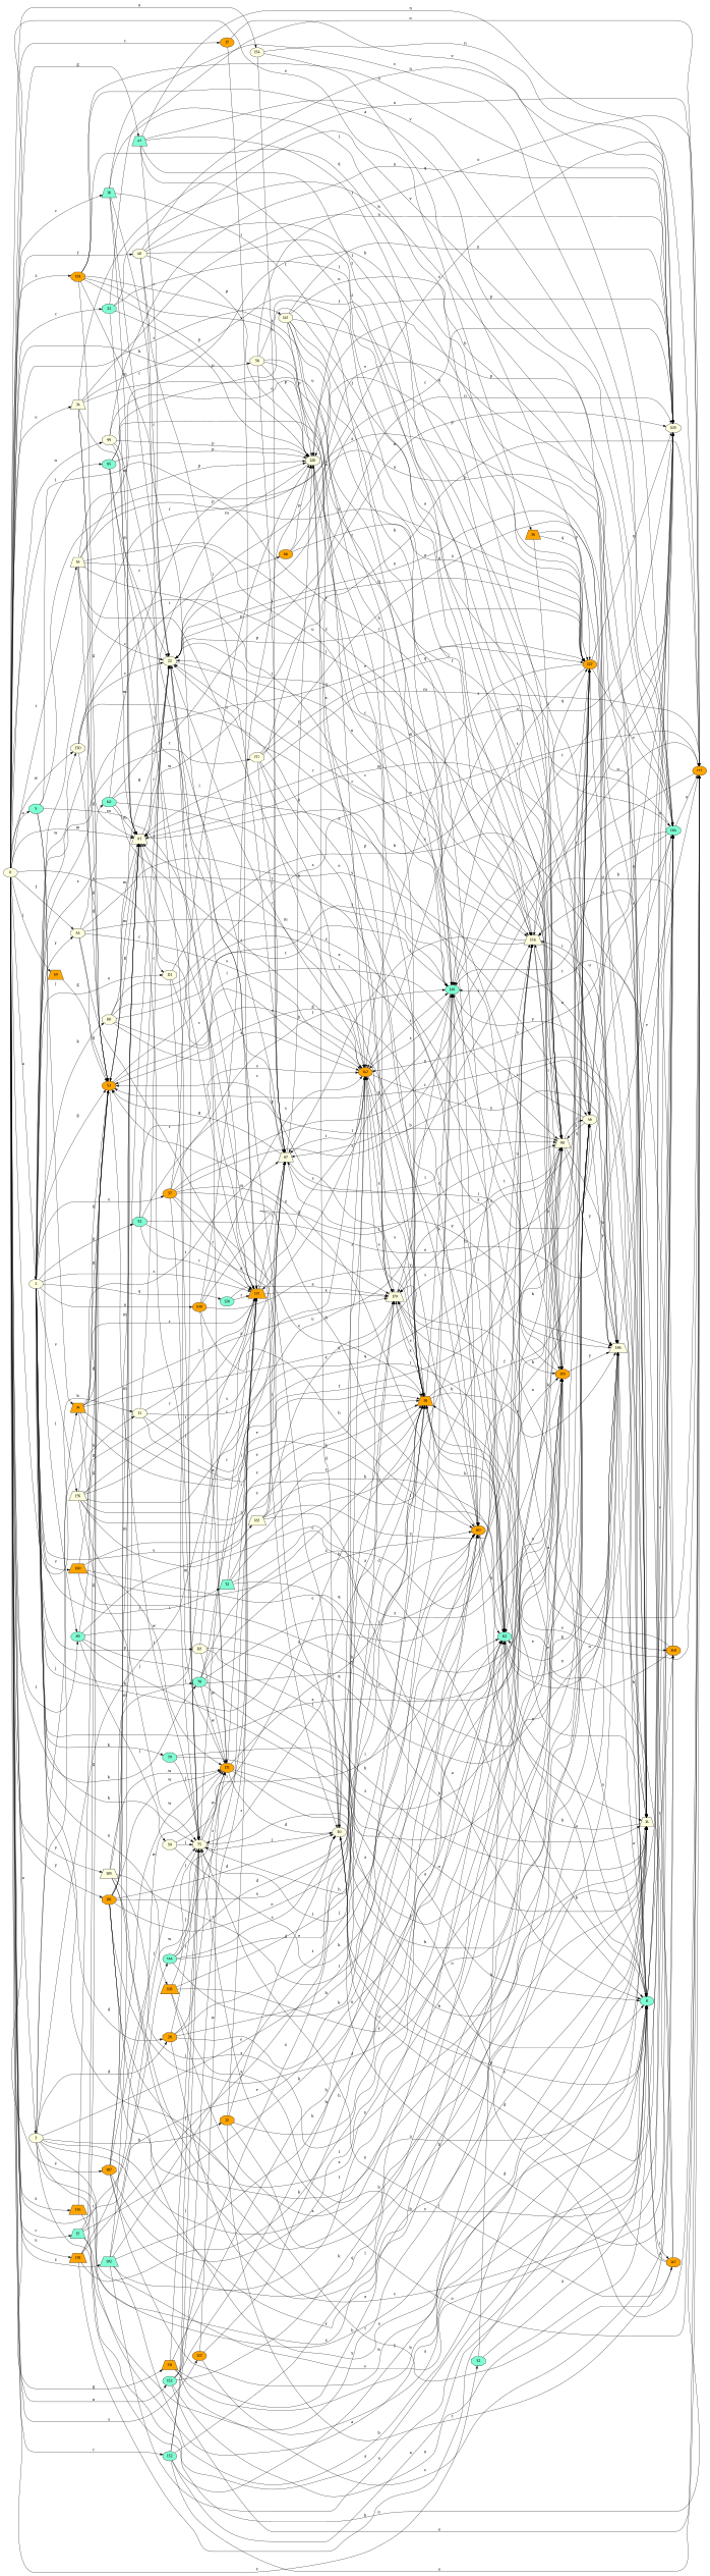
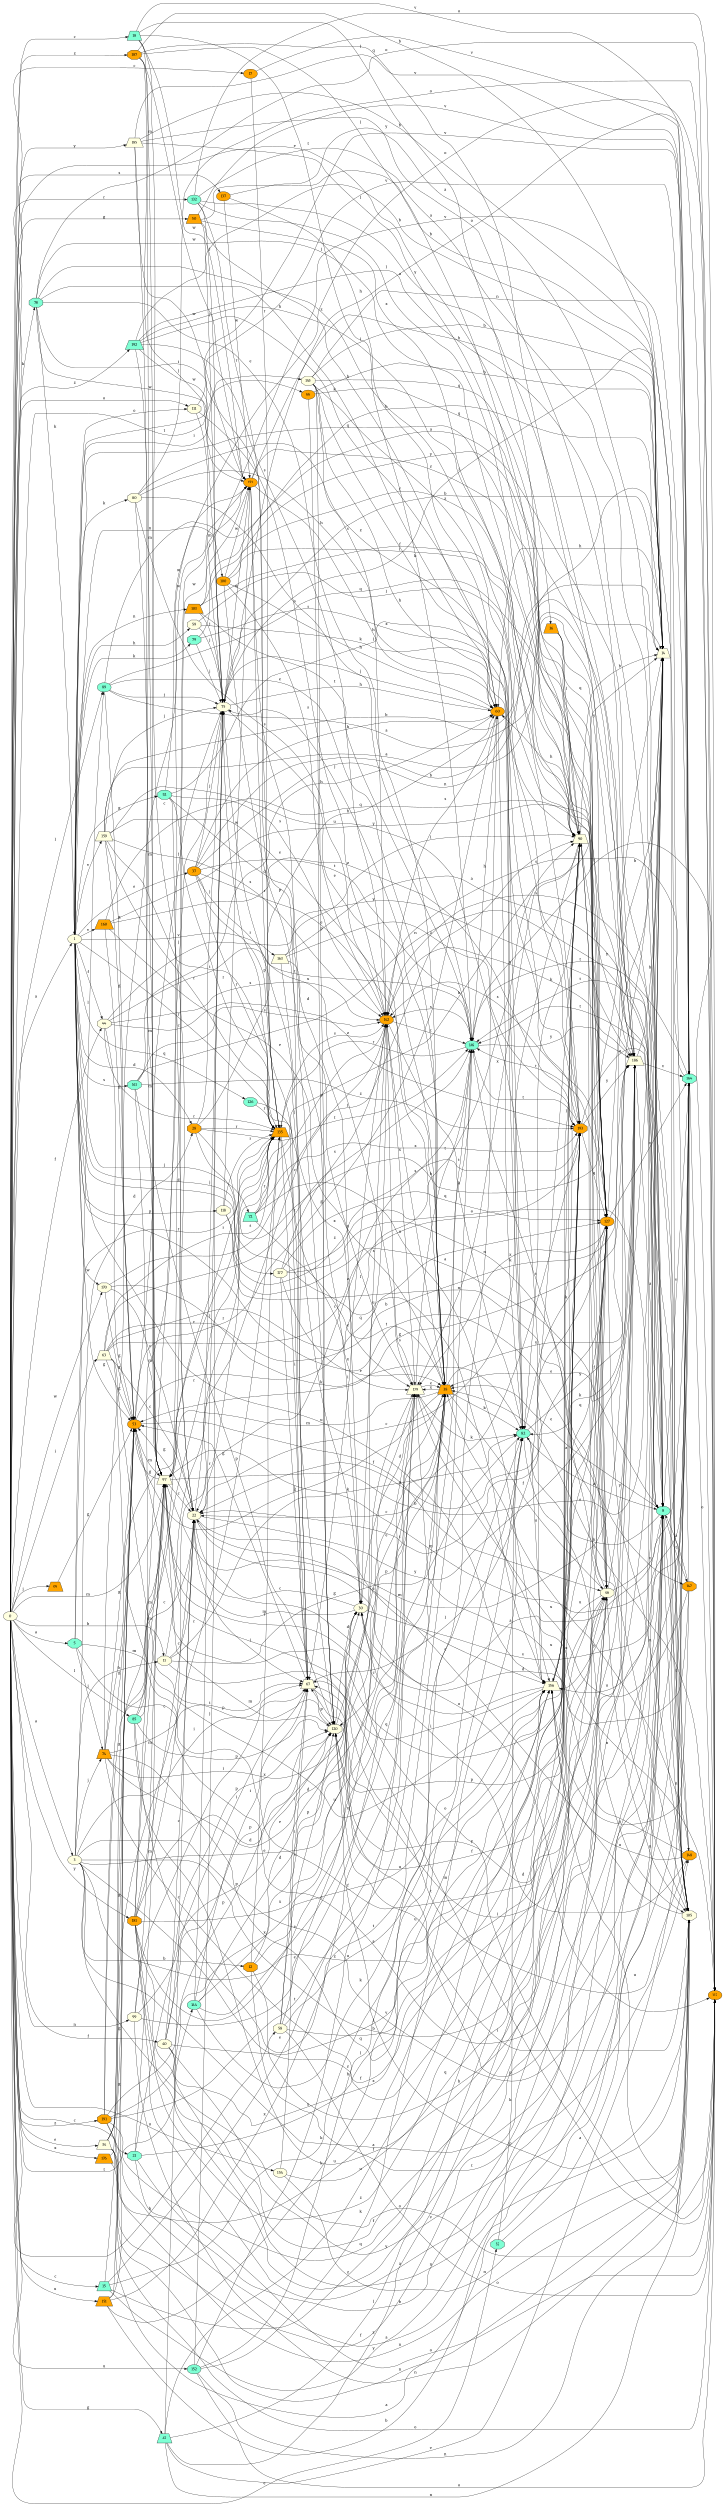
  strict digraph {
    fontname=Merriweather
    rankdir=LR
    node [fillcolor=lightyellow fontname=Merriweather shape=octagon style=filled]
    edge [fontname=Merriweather]
    0 [shape=ellipse]
    1 [shape=ellipse]
    3 [shape=ellipse]
    5 [fillcolor=aquamarine]
    11
    15 [fillcolor=aquamarine shape=trapezium]
    17 [fillcolor=orange shape=ellipse]
    18 [fillcolor=aquamarine shape=trapezium]
    21 [fillcolor=aquamarine]
    32 [fillcolor=aquamarine]
    34 [shape=trapezium]
    36 [fillcolor=orange shape=trapezium]
    40
    44
    47 [fillcolor=aquamarine shape=trapezium]
    50 [fillcolor=orange shape=trapezium]
    58
    63 [shape=trapezium]
    69 [fillcolor=orange shape=trapezium]
    78 [fillcolor=aquamarine]
    85 [fillcolor=aquamarine shape=ellipse]
    89 [fillcolor=aquamarine shape=ellipse]
    97 [shape=trapezium]
    99
    111
    132 [fillcolor=aquamarine shape=ellipse]
    137 [fillcolor=orange shape=ellipse]
    144 [fillcolor=aquamarine shape=ellipse]
    145
    151 [fillcolor=orange shape=trapezium]
    152 [fillcolor=aquamarine shape=ellipse]
    154 [shape=ellipse]
    170
    176 [fillcolor=orange shape=trapezium]
    181 [fillcolor=orange]
    185 [shape=trapezium]
    187 [fillcolor=orange]
    191 [fillcolor=orange]
    192 [fillcolor=aquamarine shape=trapezium]
    28 [fillcolor=orange]
    37 [fillcolor=orange shape=ellipse]
    52 [fillcolor=aquamarine]
    53 [fillcolor=orange shape=ellipse]
    59
    66 [fillcolor=orange shape=ellipse]
    72 [fillcolor=aquamarine shape=trapezium]
    79 [fillcolor=aquamarine]
    80
    100 [fillcolor=orange shape=ellipse]
    103 [fillcolor=orange shape=trapezium]
    118
    126 [fillcolor=aquamarine shape=ellipse]
    127 [fillcolor=orange shape=ellipse]
    135 [fillcolor=orange shape=trapezium]
    141 [fillcolor=aquamarine]
    147 [fillcolor=orange]
    156 [shape=trapezium]
    159 [shape=trapezium]
    160 [fillcolor=orange shape=trapezium]
    163 [shape=trapezium]
    164 [fillcolor=aquamarine]
    177
    193 [fillcolor=orange]
    8 [fillcolor=aquamarine shape=ellipse]
    12 [fillcolor=orange]
    14 [shape=trapezium]
    38 [fillcolor=orange shape=trapezium]
    46
    67 [shape=trapezium]
    74 [fillcolor=orange shape=trapezium]
    112 [fillcolor=orange shape=ellipse]
    82 [fillcolor=aquamarine shape=ellipse]
    148 [fillcolor=orange]
    22 [shape=ellipse]
    186 [shape=trapezium]
    90 [shape=trapezium]
    149 [fillcolor=aquamarine shape=ellipse]
    171 [fillcolor=orange shape=ellipse]
    120
    105
    142 [fillcolor=orange shape=ellipse]
    60 [fillcolor=orange shape=ellipse]
    75
    179 [shape=trapezium]
    30 [shape=ellipse]
    0 -> 1 [label=a]
    0 -> 3 [label=a]
    0 -> 5 [label=a]
    0 -> 11 [label=b]
    0 -> 15 [label=c]
    0 -> 17 [label=c]
    0 -> 18 [label=c]
    0 -> 21 [label=c]
    0 -> 32 [label=e]
    0 -> 34 [label=e]
    0 -> 36 [label=e]
    0 -> 40 [label=f]
    0 -> 44 [label=f]
    0 -> 47 [label=g]
    0 -> 50 [label=g]
    0 -> 58 [label=h]
    0 -> 63 [label=i]
    0 -> 69 [label=j]
    0 -> 78 [label=k]
    0 -> 85 [label=l]
    0 -> 89 [label=l]
    0 -> 97 [label=m]
    0 -> 99 [label=n]
    0 -> 111 [label=o]
    0 -> 132 [label=r]
    0 -> 137 [label=s]
    0 -> 144 [label=t]
    0 -> 145 [label=t]
    0 -> 151 [label=u]
    0 -> 152 [label=u]
    0 -> 154 [label=u]
    0 -> 170 [label=w]
    0 -> 176 [label=x]
    0 -> 181 [label=y]
    0 -> 185 [label=y]
    0 -> 187 [label=z]
    0 -> 191 [label=z]
    0 -> 192 [label=z]
    1 -> 44 [label=f]
-   1 -> 78 [label=k]
+   78 -> 1 [label=k]
    1 -> 111 [label=o]
    1 -> 170 [label=w]
    1 -> 28 [label=d]
    1 -> 37 [label=e]
    1 -> 52 [label=g]
    1 -> 53 [label=g]
    1 -> 59 [label=h]
    1 -> 66 [label=i]
    1 -> 72 [label=j]
    1 -> 79 [label=k]
    1 -> 80 [label=k]
    1 -> 100 [label=n]
    1 -> 103 [label=n]
    1 -> 118 [label=p]
    1 -> 126 [label=q]
    1 -> 127 [label=q]
    1 -> 135 [label=r]
    1 -> 141 [label=s]
    1 -> 147 [label=t]
    1 -> 156 [label=u]
    1 -> 159 [label=v]
    1 -> 160 [label=v]
    1 -> 163 [label=v]
    1 -> 164 [label=v]
-   1 -> 177 [label=x]
+   1 -> 177 [label=g]
    1 -> 193 [label=z]
    3 -> 11 [label=b]
    3 -> 28 [label=d]
    3 -> 164 [label=v]
    3 -> 193 [label=z]
    3 -> 8 [label=a]
    3 -> 12 [label=b]
    3 -> 14 [label=b]
    3 -> 38 [label=e]
    3 -> 46 [label=f]
    3 -> 67 [label=i]
    3 -> 74 [label=j]
    3 -> 112 [label=o]
    5 -> 89 [label=l]
    5 -> 135 [label=r]
    5 -> 8 [label=a]
    5 -> 46 [label=f]
    5 -> 74 [label=j]
    11 -> 127 [label=q]
    11 -> 135 [label=r]
    11 -> 82 [label=k]
    11 -> 148 [label=t]
    11 -> 22 [label=c]
    15 -> 53 [label=g]
    15 -> 193 [label=z]
    15 -> 38 [label=e]
    15 -> 82 [label=k]
    15 -> 186 [label=y]
    17 -> 135 [label=r]
    17 -> 164 [label=v]
    18 -> 97 [label=m]
    18 -> 164 [label=v]
    18 -> 22 [label=c]
    18 -> 90 [label=l]
    18 -> 149 [label=t]
    18 -> 171 [label=w]
    21 -> 97 [label=m]
    21 -> 14 [label=b]
    21 -> 112 [label=o]
    21 -> 90 [label=l]
    21 -> 120 [label=p]
    32 -> 8 [label=a]
    32 -> 82 [label=k]
    34 -> 97 [label=m]
    34 -> 53 [label=g]
    34 -> 135 [label=r]
    34 -> 156 [label=u]
    34 -> 46 [label=f]
    34 -> 112 [label=o]
    34 -> 105 [label=n]
    36 -> 127 [label=q]
    36 -> 186 [label=y]
    36 -> 90 [label=l]
    40 -> 164 [label=v]
    40 -> 193 [label=z]
    40 -> 67 [label=i]
    40 -> 22 [label=c]
    40 -> 90 [label=l]
    40 -> 120 [label=p]
    40 -> 105 [label=n]
    44 -> 53 [label=g]
    44 -> 135 [label=r]
    44 -> 193 [label=z]
    44 -> 186 [label=y]
    44 -> 149 [label=t]
    44 -> 142 [label=s]
    47 -> 156 [label=u]
    47 -> 164 [label=v]
    47 -> 193 [label=z]
    47 -> 22 [label=c]
    47 -> 90 [label=l]
    47 -> 105 [label=n]
    50 -> 164 [label=v]
    50 -> 193 [label=z]
    50 -> 14 [label=b]
    50 -> 60 [label=h]
    50 -> 75 [label=j]
    58 -> 156 [label=u]
    58 -> 67 [label=i]
    58 -> 112 [label=o]
    58 -> 149 [label=t]
    58 -> 120 [label=p]
    58 -> 179 [label=x]
    63 -> 53 [label=g]
    63 -> 127 [label=q]
    63 -> 156 [label=u]
    63 -> 193 [label=z]
    63 -> 14 [label=b]
    63 -> 22 [label=c]
    63 -> 149 [label=t]
    63 -> 120 [label=p]
    63 -> 142 [label=s]
    69 -> 53 [label=g]
    78 -> 193 [label=z]
    78 -> 38 [label=e]
    78 -> 67 [label=i]
    78 -> 112 [label=o]
    78 -> 90 [label=l]
    78 -> 171 [label=w]
    78 -> 60 [label=h]
    85 -> 97 [label=m]
    85 -> 156 [label=u]
    85 -> 46 [label=f]
    85 -> 22 [label=c]
    85 -> 120 [label=p]
    85 -> 75 [label=j]
    89 -> 53 [label=g]
    89 -> 127 [label=q]
    89 -> 8 [label=a]
    89 -> 14 [label=b]
    89 -> 38 [label=e]
    89 -> 75 [label=j]
    97 -> 53 [label=g]
    97 -> 135 [label=r]
    97 -> 14 [label=b]
    97 -> 112 [label=o]
    97 -> 22 [label=c]
    99 -> 97 [label=m]
    99 -> 38 [label=e]
    99 -> 67 [label=i]
    99 -> 120 [label=p]
    99 -> 105 [label=n]
    111 -> 164 [label=v]
    111 -> 142 [label=s]
    111 -> 75 [label=j]
    132 -> 135 [label=r]
    132 -> 8 [label=a]
    132 -> 112 [label=o]
    132 -> 186 [label=y]
    132 -> 90 [label=l]
    132 -> 75 [label=j]
    137 -> 8 [label=a]
    137 -> 171 [label=w]
    137 -> 60 [label=h]
    144 -> 38 [label=e]
    144 -> 67 [label=i]
    144 -> 82 [label=k]
    144 -> 142 [label=s]
    144 -> 75 [label=j]
    144 -> 30 [label=d]
    145 -> 127 [label=q]
    145 -> 193 [label=z]
    145 -> 14 [label=b]
    145 -> 82 [label=k]
    145 -> 120 [label=p]
    145 -> 105 [label=n]
    145 -> 142 [label=s]
    145 -> 60 [label=h]
    151 -> 53 [label=g]
    151 -> 14 [label=b]
    151 -> 82 [label=k]
    151 -> 171 [label=w]
    151 -> 179 [label=x]
    152 -> 112 [label=o]
    152 -> 82 [label=k]
    152 -> 105 [label=n]
    152 -> 60 [label=h]
    152 -> 75 [label=j]
    152 -> 179 [label=x]
    154 -> 127 [label=q]
    154 -> 67 [label=i]
    154 -> 105 [label=n]
    170 -> 53 [label=g]
    170 -> 82 [label=k]
    170 -> 22 [label=c]
    170 -> 90 [label=l]
    176 -> 53 [label=g]
    176 -> 8 [label=a]
    181 -> 97 [label=m]
    181 -> 135 [label=r]
    181 -> 193 [label=z]
    181 -> 8 [label=a]
    181 -> 38 [label=e]
    181 -> 46 [label=f]
    181 -> 22 [label=c]
    181 -> 186 [label=y]
    181 -> 171 [label=w]
    181 -> 179 [label=x]
    181 -> 30 [label=d]
    185 -> 97 [label=m]
    185 -> 164 [label=v]
    185 -> 14 [label=b]
    185 -> 186 [label=y]
    185 -> 90 [label=l]
    185 -> 171 [label=w]
    187 -> 97 [label=m]
    187 -> 127 [label=q]
    187 -> 14 [label=b]
    187 -> 90 [label=l]
    187 -> 171 [label=w]
    187 -> 75 [label=j]
    191 -> 53 [label=g]
    191 -> 127 [label=q]
    191 -> 135 [label=r]
    191 -> 8 [label=a]
    191 -> 149 [label=t]
    191 -> 120 [label=p]
    191 -> 105 [label=n]
    191 -> 179 [label=x]
    192 -> 97 [label=m]
    192 -> 8 [label=a]
    192 -> 14 [label=b]
    192 -> 82 [label=k]
    192 -> 90 [label=l]
    192 -> 171 [label=w]
    192 -> 142 [label=s]
    28 -> 135 [label=r]
    28 -> 156 [label=u]
    28 -> 14 [label=b]
    28 -> 149 [label=t]
    28 -> 60 [label=h]
    28 -> 75 [label=j]
    37 -> 135 [label=r]
    37 -> 14 [label=b]
    37 -> 38 [label=e]
    37 -> 149 [label=t]
    37 -> 120 [label=p]
    37 -> 105 [label=n]
    37 -> 60 [label=h]
    37 -> 75 [label=j]
    37 -> 179 [label=x]
    52 -> 135 [label=r]
    52 -> 112 [label=o]
    52 -> 22 [label=c]
    52 -> 90 [label=l]
    52 -> 142 [label=s]
    52 -> 30 [label=d]
    53 -> 97 [label=m]
    53 -> 46 [label=f]
    53 -> 90 [label=l]
    53 -> 75 [label=j]
    59 -> 82 [label=k]
    59 -> 90 [label=l]
    59 -> 75 [label=j]
    66 -> 127 [label=q]
    66 -> 14 [label=b]
    66 -> 120 [label=p]
    72 -> 135 [label=r]
    72 -> 156 [label=u]
    72 -> 193 [label=z]
    72 -> 14 [label=b]
    72 -> 38 [label=e]
    79 -> 193 [label=z]
    79 -> 46 [label=f]
    79 -> 75 [label=j]
    80 -> 97 [label=m]
    80 -> 193 [label=z]
    80 -> 112 [label=o]
    80 -> 149 [label=t]
    80 -> 142 [label=s]
    80 -> 60 [label=h]
    100 -> 186 [label=y]
    100 -> 90 [label=l]
    100 -> 171 [label=w]
    100 -> 120 [label=p]
    100 -> 142 [label=s]
    100 -> 60 [label=h]
    103 -> 164 [label=v]
    103 -> 8 [label=a]
    103 -> 46 [label=f]
    103 -> 149 [label=t]
    103 -> 75 [label=j]
    118 -> 135 [label=r]
    118 -> 8 [label=a]
    118 -> 171 [label=w]
    118 -> 105 [label=n]
    126 -> 135 [label=r]
    126 -> 179 [label=x]
    127 -> 164 [label=v]
    127 -> 14 [label=b]
    127 -> 82 [label=k]
    127 -> 22 [label=c]
    127 -> 149 [label=t]
    127 -> 120 [label=p]
    127 -> 105 [label=n]
    127 -> 142 [label=s]
    127 -> 179 [label=x]
    135 -> 67 [label=i]
    135 -> 142 [label=s]
    135 -> 179 [label=x]
    141 -> 97 [label=m]
    141 -> 193 [label=z]
    141 -> 120 [label=p]
    141 -> 105 [label=n]
    141 -> 142 [label=s]
    141 -> 60 [label=h]
    147 -> 156 [label=u]
    147 -> 8 [label=a]
    147 -> 75 [label=j]
    147 -> 179 [label=x]
    147 -> 30 [label=d]
    156 -> 127 [label=q]
    156 -> 193 [label=z]
    156 -> 67 [label=i]
    156 -> 22 [label=c]
    156 -> 186 [label=y]
    156 -> 90 [label=l]
    159 -> 53 [label=g]
    159 -> 135 [label=r]
    159 -> 156 [label=u]
    159 -> 8 [label=a]
    159 -> 14 [label=b]
    159 -> 38 [label=e]
    159 -> 67 [label=i]
    159 -> 142 [label=s]
    159 -> 75 [label=j]
    160 -> 53 [label=g]
    160 -> 127 [label=q]
    160 -> 193 [label=z]
    160 -> 38 [label=e]
    160 -> 186 [label=y]
    163 -> 193 [label=z]
    163 -> 8 [label=a]
    163 -> 67 [label=i]
    163 -> 90 [label=l]
    163 -> 179 [label=x]
    164 -> 97 [label=m]
    164 -> 67 [label=i]
    164 -> 112 [label=o]
    164 -> 149 [label=t]
    164 -> 120 [label=p]
    164 -> 142 [label=s]
    177 -> 127 [label=q]
    177 -> 8 [label=a]
    177 -> 38 [label=e]
    177 -> 67 [label=i]
    177 -> 105 [label=n]
    177 -> 142 [label=s]
    193 -> 127 [label=q]
    193 -> 8 [label=a]
    193 -> 22 [label=c]
    193 -> 186 [label=y]
    193 -> 149 [label=t]
    8 -> 147 [label=t]
    8 -> 156 [label=u]
    8 -> 164 [label=v]
    8 -> 38 [label=e]
    8 -> 82 [label=k]
    8 -> 148 [label=t]
    8 -> 105 [label=n]
    12 -> 135 [label=r]
    12 -> 156 [label=u]
    12 -> 14 [label=b]
    12 -> 148 [label=t]
    12 -> 30 [label=d]
    14 -> 53 [label=g]
    14 -> 38 [label=e]
    14 -> 60 [label=h]
    38 -> 97 [label=m]
    38 -> 53 [label=g]
    38 -> 46 [label=f]
    38 -> 82 [label=k]
    38 -> 186 [label=y]
    38 -> 149 [label=t]
    38 -> 120 [label=p]
    38 -> 142 [label=s]
    38 -> 75 [label=j]
    38 -> 179 [label=x]
    38 -> 30 [label=d]
    46 -> 156 [label=u]
    46 -> 164 [label=v]
    46 -> 186 [label=y]
    46 -> 90 [label=l]
    46 -> 149 [label=t]
    46 -> 105 [label=n]
    46 -> 60 [label=h]
    67 -> 53 [label=g]
    67 -> 186 [label=y]
    67 -> 90 [label=l]
    67 -> 120 [label=p]
    74 -> 53 [label=g]
    74 -> 127 [label=q]
    74 -> 135 [label=r]
    74 -> 38 [label=e]
    74 -> 46 [label=f]
    74 -> 67 [label=i]
    74 -> 171 [label=w]
    74 -> 179 [label=x]
    112 -> 97 [label=m]
    112 -> 156 [label=u]
    112 -> 38 [label=e]
    112 -> 149 [label=t]
    112 -> 179 [label=x]
    82 -> 53 [label=g]
    82 -> 156 [label=u]
    82 -> 8 [label=a]
    82 -> 186 [label=y]
    82 -> 105 [label=n]
    148 -> 156 [label=u]
    148 -> 38 [label=e]
    148 -> 149 [label=t]
    148 -> 179 [label=x]
    148 -> 30 [label=d]
    22 -> 53 [label=g]
    22 -> 127 [label=q]
    22 -> 156 [label=u]
    22 -> 67 [label=i]
    22 -> 112 [label=o]
    22 -> 186 [label=y]
    22 -> 75 [label=j]
    186 -> 97 [label=m]
    186 -> 164 [label=v]
    186 -> 8 [label=a]
    186 -> 14 [label=b]
    186 -> 82 [label=k]
    90 -> 14 [label=b]
    90 -> 46 [label=f]
    90 -> 82 [label=k]
    90 -> 22 [label=c]
    90 -> 186 [label=y]
    90 -> 179 [label=x]
    149 -> 135 [label=r]
    149 -> 22 [label=c]
    149 -> 186 [label=y]
    149 -> 142 [label=s]
    149 -> 60 [label=h]
    171 -> 97 [label=m]
    171 -> 135 [label=r]
    171 -> 14 [label=b]
    171 -> 46 [label=f]
    171 -> 60 [label=h]
    171 -> 30 [label=d]
    120 -> 97 [label=m]
    120 -> 38 [label=e]
    120 -> 46 [label=f]
    120 -> 30 [label=d]
    105 -> 67 [label=i]
    105 -> 22 [label=c]
    105 -> 149 [label=t]
    105 -> 120 [label=p]
    105 -> 142 [label=s]
    142 -> 67 [label=i]
    142 -> 82 [label=k]
    142 -> 22 [label=c]
    142 -> 186 [label=y]
    142 -> 149 [label=t]
    142 -> 179 [label=x]
    60 -> 53 [label=g]
    60 -> 82 [label=k]
    60 -> 142 [label=s]
    60 -> 75 [label=j]
    75 -> 135 [label=r]
    75 -> 14 [label=b]
    75 -> 38 [label=e]
    75 -> 112 [label=o]
    75 -> 171 [label=w]
    75 -> 60 [label=h]
    179 -> 38 [label=e]
    179 -> 82 [label=k]
    179 -> 149 [label=t]
    179 -> 142 [label=s]
    30 -> 97 [label=m]
    30 -> 164 [label=v]
    30 -> 8 [label=a]
    30 -> 22 [label=c]
    30 -> 142 [label=s]
    30 -> 75 [label=j]
  }
